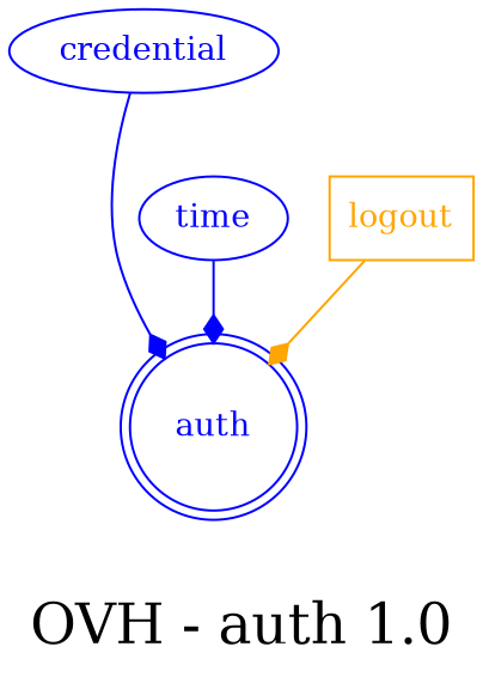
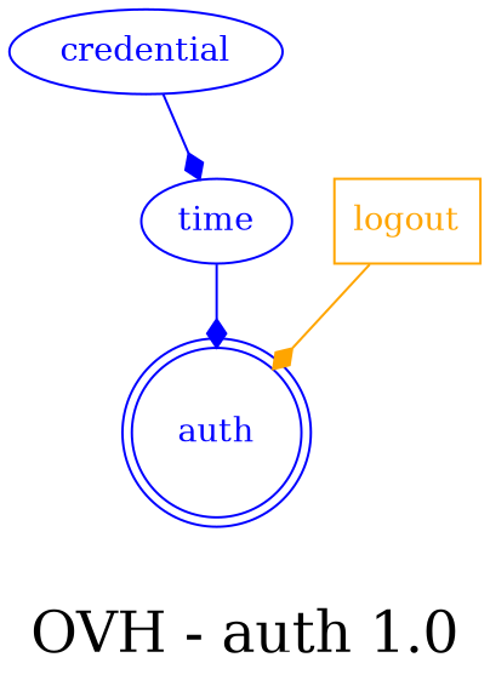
  digraph {
    fontsize=24
    label="OVH - auth 1.0"
    splines=true
    node [color=blue fontcolor=blue shape=ellipse]
    edge [arrowhead=diamond arrowtail=none color=blue fontcolor=blue]
    auth [shape=doublecircle]
    time
    logout [color=orange fontcolor=orange shape=box]
    credential
    time -> auth
    logout -> auth [color=orange fontcolor=orange]
-   credential -> auth
+   credential -> time
  }
